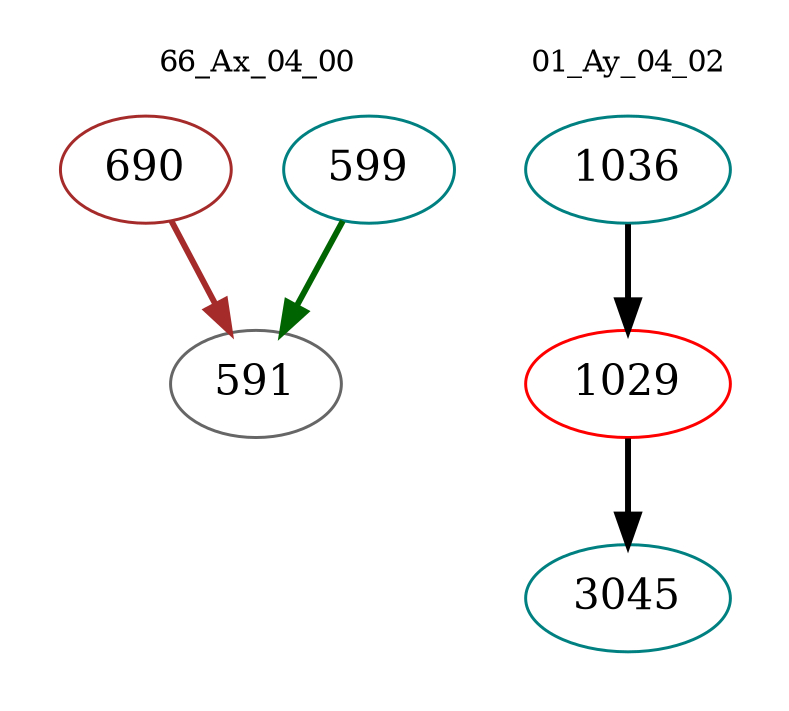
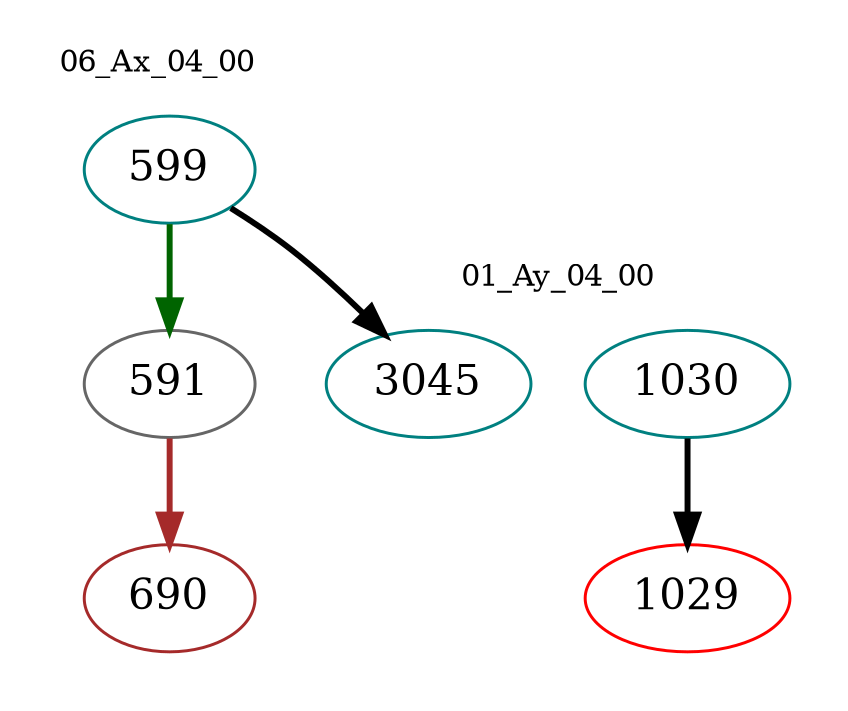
  digraph {
    node [color=teal]
    edge [color=black style=bold]
    n1 [label=599]
    n2 [color=gray40 label=591]
    n3 [color=brown label=690]
-   n4 [label=1036]
+   n4 [label=1030]
    n5 [color=red label=1029]
    n6 [label=3045]
    subgraph cluster_1 {
      color=white
      fontsize=10
-     label="66_Ax_04_00"
+     label="06_Ax_04_00"
      n1
      n2
      n3
    }
    subgraph cluster_2 {
      color=white
      fontsize=10
-     label="01_Ay_04_02"
+     label="01_Ay_04_00"
      n4
      n5
      n6
    }
    n1 -> n2 [color=darkgreen]
-   n3 -> n2 [color=brown]
+   n2 -> n3 [color=brown]
    n4 -> n5
-   n5 -> n6
+   n1 -> n6
  }
